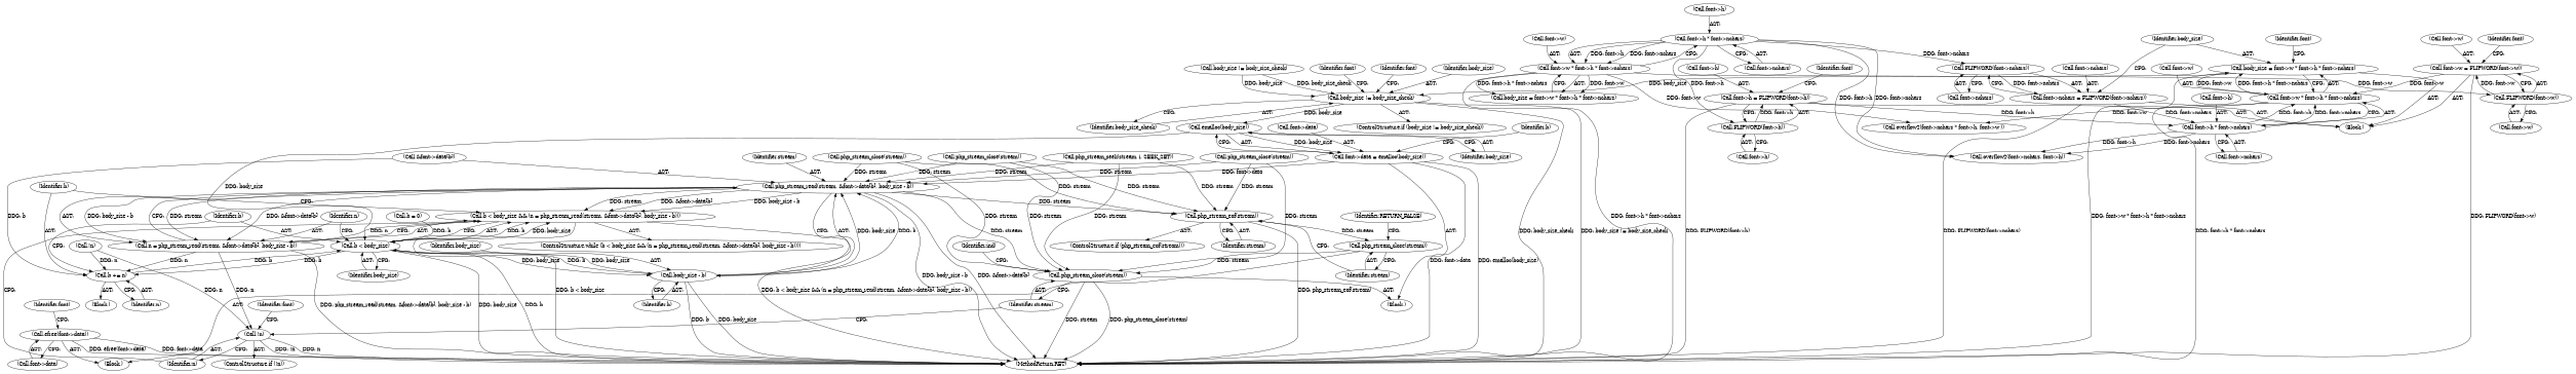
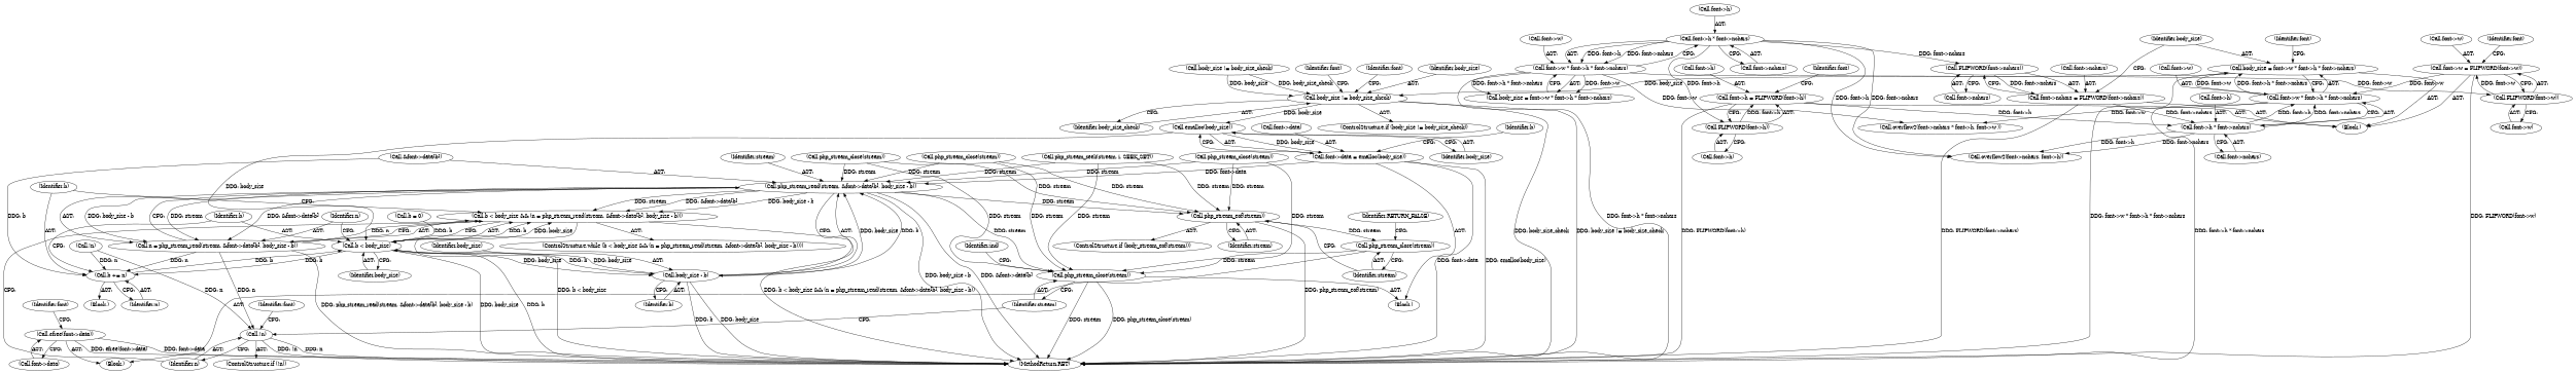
  digraph {
    n1 [label="(Call,body_size = font->w * font->h * font->nchars)"]
    n2 [label="(Call,font->w * font->h * font->nchars)"]
    n3 [label="(Call,body_size != body_size_check)"]
    n4 [label="(MethodReturn,RET)"]
    n5 [label="(Block,)"]
    n6 [label="(Call,font->h * font->nchars)"]
    n7 [label="(Call,overflow2(font->nchars * font->h, font->w ))"]
    n8 [label="(Call,emalloc(body_size))"]
    n9 [label="(ControlStructure,if (body_size != body_size_check))"]
    n10 [label="(Identifier,body_size_check)"]
    n11 [label="(Call,overflow2(font->nchars, font->h))"]
    n12 [label="(Call,font->nchars)"]
    n13 [label="(Call,font->w = FLIPWORD(font->w))"]
    n14 [label="(Call,FLIPWORD(font->w))"]
    n15 [label="(Call,font->w)"]
    n16 [label="(Call,font->w * font->h * font->nchars)"]
    n17 [label="(Call,font->h * font->nchars)"]
    n18 [label="(Call,body_size = font->w * font->h * font->nchars)"]
    n19 [label="(Call,FLIPWORD(font->h))"]
    n20 [label="(Call,FLIPWORD(font->nchars))"]
    n21 [label="(Call,font->nchars)"]
    n22 [label="(Call,font->h = FLIPWORD(font->h))"]
    n23 [label="(Call,font->h)"]
    n24 [label="(Call,font->nchars = FLIPWORD(font->nchars))"]
    n25 [label="(Call,font->nchars)"]
    n26 [label="(Call,font->data = emalloc(body_size))"]
    n27 [label="(Call,b < body_size)"]
    n28 [label="(Identifier,body_size)"]
    n29 [label="(Call,php_stream_read(stream, &font->data[b], body_size - b))"]
    n30 [label="(Block,)"]
    n31 [label="(Call,b < body_size && (n = php_stream_read(stream, &font->data[b], body_size - b)))"]
    n32 [label="(Call,body_size - b)"]
    n33 [label="(Call,b += n)"]
    n34 [label="(Identifier,body_size)"]
    n35 [label="(Call,n = php_stream_read(stream, &font->data[b], body_size - b))"]
    n36 [label="(Call,php_stream_eof(stream))"]
    n37 [label="(Call,php_stream_close(stream))"]
    n38 [label="(Call,efree(font->data))"]
    n39 [label="(Block,)"]
    n40 [label="(Call,font->data)"]
    n41 [label="(ControlStructure,while (b < body_size && (n = php_stream_read(stream, &font->data[b], body_size - b))))"]
    n42 [label="(Call,!n)"]
    n43 [label="(Identifier,b)"]
    n44 [label="(Call,php_stream_close(stream))"]
    n45 [label="(Identifier,stream)"]
-   n46 [label="(ControlStructure,if (php_stream_eof(stream)))"]
+   n46 [label="(ControlStructure,if (body_stream_eof(stream)))"]
    n47 [label="(Identifier,stream)"]
    n48 [label="(Block,)"]
    n49 [label="(Identifier,n)"]
    n50 [label="(Identifier,n)"]
    n51 [label="(ControlStructure,if (!n))"]
    n52 [label="(Identifier,stream)"]
    n53 [label="(Call,font->nchars)"]
    n54 [label="(Identifier,font)"]
    n55 [label="(Call,font->w)"]
    n56 [label="(Identifier,ind)"]
    n57 [label="(Call,font->w)"]
    n58 [label="(Call,php_stream_close(stream))"]
    n59 [label="(Identifier,font)"]
    n60 [label="(Identifier,RETURN_FALSE)"]
    n61 [label="(Call,php_stream_close(stream))"]
    n62 [label="(Identifier,font)"]
    n63 [label="(Identifier,body_size)"]
    n64 [label="(Call,b = 0)"]
    n65 [label="(Call,font->h)"]
    n66 [label="(Identifier,body_size)"]
    n67 [label="(Call,font->h)"]
    n68 [label="(Identifier,font)"]
    n69 [label="(Call,font->h)"]
    n70 [label="(Call,body_size != body_size_check)"]
    n71 [label="(Identifier,stream)"]
    n72 [label="(Identifier,b)"]
    n73 [label="(Identifier,n)"]
    n74 [label="(Call,php_stream_seek(stream, i, SEEK_SET))"]
    n75 [label="(Call,&font->data[b])"]
    n76 [label="(Identifier,body_size)"]
    n77 [label="(Identifier,font)"]
    n78 [label="(Call,!n)"]
    n79 [label="(Identifier,font)"]
    n80 [label="(Identifier,font)"]
    n81 [label="(Call,font->data)"]
    n82 [label="(Identifier,b)"]
    n83 [label="(Identifier,b)"]
    n84 [label="(Call,php_stream_close(stream))"]
    n85 [label="(Call,font->w)"]
    n1 -> n2 [label="CFG: "]
    n1 -> n3 [label="DDG: body_size"]
    n1 -> n4 [label="DDG: font->w * font->h * font->nchars"]
    n1 -> n5 [label="AST: "]
    n2 -> n1 [label="AST: "]
    n2 -> n1 [label="DDG: font->w"]
    n2 -> n1 [label="DDG: font->h * font->nchars"]
    n2 -> n4 [label="DDG: font->h * font->nchars"]
    n2 -> n6 [label="CFG: "]
    n2 -> n7 [label="DDG: font->w"]
    n3 -> n4 [label="DDG: body_size != body_size_check"]
    n3 -> n4 [label="DDG: body_size_check"]
    n3 -> n8 [label="DDG: body_size"]
    n3 -> n9 [label="AST: "]
    n3 -> n10 [label="CFG: "]
    n6 -> n2 [label="AST: "]
    n6 -> n2 [label="DDG: font->h"]
    n6 -> n2 [label="DDG: font->nchars"]
    n6 -> n11 [label="DDG: font->nchars"]
    n6 -> n11 [label="DDG: font->h"]
    n6 -> n12 [label="CFG: "]
    n8 -> n26 [label="AST: "]
    n8 -> n26 [label="DDG: body_size"]
    n8 -> n27 [label="DDG: body_size"]
    n8 -> n28 [label="CFG: "]
    n10 -> n3 [label="AST: "]
    n12 -> n6 [label="AST: "]
    n13 -> n2 [label="DDG: font->w"]
    n13 -> n4 [label="DDG: FLIPWORD(font->w)"]
    n13 -> n5 [label="AST: "]
    n13 -> n14 [label="CFG: "]
    n14 -> n13 [label="AST: "]
    n14 -> n13 [label="DDG: font->w"]
    n14 -> n15 [label="CFG: "]
    n15 -> n14 [label="AST: "]
    n16 -> n4 [label="DDG: font->h * font->nchars"]
    n16 -> n7 [label="DDG: font->w"]
    n16 -> n14 [label="DDG: font->w"]
    n16 -> n17 [label="CFG: "]
    n16 -> n18 [label="AST: "]
    n16 -> n18 [label="DDG: font->w"]
    n16 -> n18 [label="DDG: font->h * font->nchars"]
    n17 -> n11 [label="DDG: font->nchars"]
    n17 -> n11 [label="DDG: font->h"]
    n17 -> n16 [label="AST: "]
    n17 -> n16 [label="DDG: font->h"]
    n17 -> n16 [label="DDG: font->nchars"]
    n17 -> n19 [label="DDG: font->h"]
    n17 -> n20 [label="DDG: font->nchars"]
    n17 -> n21 [label="CFG: "]
    n18 -> n16 [label="CFG: "]
    n19 -> n22 [label="AST: "]
    n19 -> n22 [label="DDG: font->h"]
    n19 -> n23 [label="CFG: "]
    n20 -> n24 [label="AST: "]
    n20 -> n24 [label="DDG: font->nchars"]
    n20 -> n25 [label="CFG: "]
    n21 -> n17 [label="AST: "]
    n22 -> n4 [label="DDG: FLIPWORD(font->h)"]
    n22 -> n5 [label="AST: "]
    n22 -> n6 [label="DDG: font->h"]
    n22 -> n19 [label="CFG: "]
    n23 -> n19 [label="AST: "]
    n24 -> n4 [label="DDG: FLIPWORD(font->nchars)"]
    n24 -> n5 [label="AST: "]
    n24 -> n6 [label="DDG: font->nchars"]
    n24 -> n20 [label="CFG: "]
    n25 -> n20 [label="AST: "]
    n26 -> n4 [label="DDG: emalloc(body_size)"]
    n26 -> n4 [label="DDG: font->data"]
    n26 -> n8 [label="CFG: "]
    n26 -> n29 [label="DDG: font->data"]
    n26 -> n30 [label="AST: "]
    n27 -> n4 [label="DDG: b"]
    n27 -> n4 [label="DDG: body_size"]
    n27 -> n31 [label="AST: "]
    n27 -> n31 [label="DDG: b"]
    n27 -> n31 [label="DDG: body_size"]
    n27 -> n32 [label="DDG: body_size"]
    n27 -> n32 [label="DDG: b"]
    n27 -> n33 [label="DDG: b"]
    n27 -> n34 [label="CFG: "]
    n28 -> n8 [label="AST: "]
    n29 -> n4 [label="DDG: body_size - b"]
    n29 -> n4 [label="DDG: &font->data[b]"]
    n29 -> n31 [label="DDG: stream"]
    n29 -> n31 [label="DDG: &font->data[b]"]
    n29 -> n31 [label="DDG: body_size - b"]
    n29 -> n32 [label="CFG: "]
    n29 -> n35 [label="AST: "]
    n29 -> n35 [label="DDG: stream"]
    n29 -> n35 [label="DDG: &font->data[b]"]
    n29 -> n35 [label="DDG: body_size - b"]
    n29 -> n36 [label="DDG: stream"]
    n29 -> n37 [label="DDG: stream"]
    n31 -> n4 [label="DDG: b < body_size"]
    n31 -> n4 [label="DDG: b < body_size && (n = php_stream_read(stream, &font->data[b], body_size - b))"]
    n31 -> n27 [label="CFG: "]
    n31 -> n35 [label="CFG: "]
    n31 -> n41 [label="AST: "]
    n32 -> n4 [label="DDG: b"]
    n32 -> n4 [label="DDG: body_size"]
    n32 -> n27 [label="DDG: body_size"]
    n32 -> n29 [label="AST: "]
    n32 -> n29 [label="DDG: body_size"]
    n32 -> n29 [label="DDG: b"]
    n32 -> n43 [label="CFG: "]
    n33 -> n27 [label="DDG: b"]
    n33 -> n48 [label="AST: "]
    n33 -> n49 [label="CFG: "]
    n34 -> n27 [label="AST: "]
    n35 -> n4 [label="DDG: php_stream_read(stream, &font->data[b], body_size - b)"]
    n35 -> n29 [label="CFG: "]
    n35 -> n31 [label="AST: "]
    n35 -> n31 [label="DDG: n"]
    n35 -> n33 [label="DDG: n"]
    n35 -> n42 [label="DDG: n"]
    n36 -> n4 [label="DDG: php_stream_eof(stream)"]
    n36 -> n44 [label="DDG: stream"]
    n36 -> n45 [label="CFG: "]
    n36 -> n46 [label="AST: "]
    n37 -> n4 [label="DDG: php_stream_close(stream)"]
    n37 -> n4 [label="DDG: stream"]
    n37 -> n30 [label="AST: "]
    n37 -> n47 [label="CFG: "]
    n38 -> n4 [label="DDG: font->data"]
    n38 -> n4 [label="DDG: efree(font->data)"]
    n38 -> n39 [label="AST: "]
    n38 -> n40 [label="CFG: "]
    n40 -> n38 [label="AST: "]
    n42 -> n4 [label="DDG: !n"]
    n42 -> n4 [label="DDG: n"]
    n42 -> n50 [label="CFG: "]
    n42 -> n51 [label="AST: "]
    n43 -> n32 [label="AST: "]
    n44 -> n37 [label="DDG: stream"]
    n44 -> n39 [label="AST: "]
    n44 -> n52 [label="CFG: "]
    n45 -> n36 [label="AST: "]
    n47 -> n37 [label="AST: "]
    n47 -> n42 [label="CFG: "]
    n49 -> n33 [label="AST: "]
    n50 -> n31 [label="CFG: "]
    n50 -> n42 [label="AST: "]
    n52 -> n36 [label="CFG: "]
    n52 -> n44 [label="AST: "]
    n53 -> n24 [label="AST: "]
    n54 -> n3 [label="CFG: "]
    n55 -> n16 [label="AST: "]
    n56 -> n37 [label="CFG: "]
    n57 -> n13 [label="AST: "]
    n58 -> n29 [label="DDG: stream"]
    n58 -> n36 [label="DDG: stream"]
    n58 -> n37 [label="DDG: stream"]
    n59 -> n42 [label="CFG: "]
    n60 -> n44 [label="CFG: "]
    n61 -> n29 [label="DDG: stream"]
    n61 -> n36 [label="DDG: stream"]
    n61 -> n37 [label="DDG: stream"]
    n62 -> n3 [label="CFG: "]
    n63 -> n3 [label="AST: "]
    n64 -> n27 [label="DDG: b"]
    n65 -> n6 [label="AST: "]
    n66 -> n32 [label="AST: "]
    n67 -> n22 [label="AST: "]
    n68 -> n1 [label="CFG: "]
    n69 -> n17 [label="AST: "]
    n70 -> n3 [label="DDG: body_size"]
    n70 -> n3 [label="DDG: body_size_check"]
    n71 -> n29 [label="AST: "]
    n72 -> n26 [label="CFG: "]
    n73 -> n27 [label="CFG: "]
    n73 -> n35 [label="AST: "]
    n74 -> n29 [label="DDG: stream"]
    n74 -> n36 [label="DDG: stream"]
    n74 -> n37 [label="DDG: stream"]
    n75 -> n29 [label="AST: "]
    n75 -> n33 [label="DDG: b"]
    n76 -> n1 [label="AST: "]
    n76 -> n24 [label="CFG: "]
    n77 -> n22 [label="CFG: "]
    n78 -> n33 [label="DDG: n"]
    n78 -> n42 [label="DDG: n"]
    n79 -> n13 [label="CFG: "]
    n80 -> n38 [label="CFG: "]
    n81 -> n26 [label="AST: "]
    n82 -> n27 [label="AST: "]
    n82 -> n33 [label="CFG: "]
    n83 -> n31 [label="CFG: "]
    n83 -> n33 [label="AST: "]
    n84 -> n29 [label="DDG: stream"]
    n84 -> n36 [label="DDG: stream"]
    n84 -> n37 [label="DDG: stream"]
    n85 -> n2 [label="AST: "]
  }
